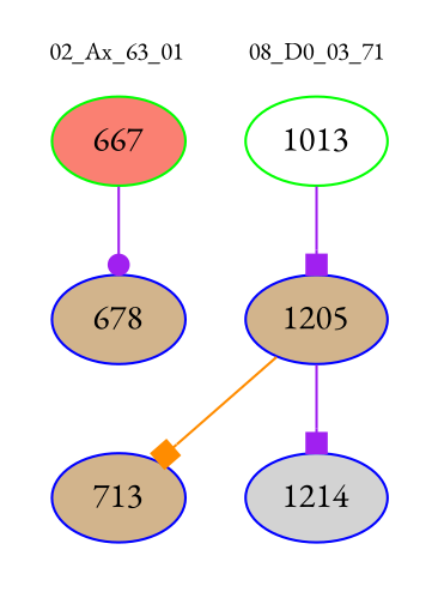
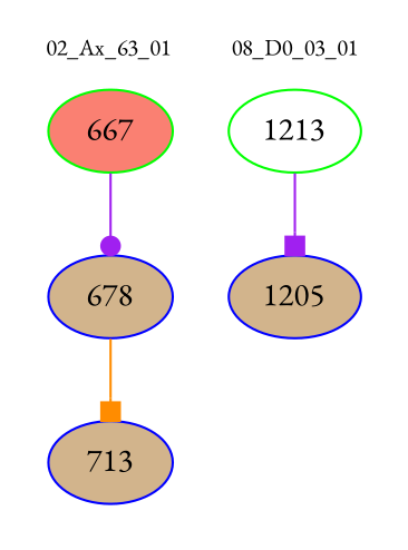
  digraph {
    fontname="EB Garamond"
    node [color=blue fillcolor=tan fontname="EB Garamond" style=filled]
    edge [arrowhead=box color=purple fontname="EB Garamond"]
    n1 [color=green fillcolor=salmon label=667]
    n2 [label=678]
    n3 [label=713]
-   n4 [color=green fillcolor=white label=1013]
+   n4 [color=green fillcolor=white label=1213]
    n5 [label=1205]
-   n6 [fillcolor=lightgrey label=1214]
    subgraph cluster_1 {
      color=white
      fontsize=10
      label="02_Ax_63_01"
      n1
      n2
      n3
    }
    subgraph cluster_2 {
      color=white
      fontsize=10
-     label="08_D0_03_71"
+     label="08_D0_03_01"
      n4
      n5
-     n6
    }
    n1 -> n2 [arrowhead=dot]
-   n5 -> n3 [color=darkorange]
+   n2 -> n3 [color=darkorange]
    n4 -> n5
-   n5 -> n6
  }
